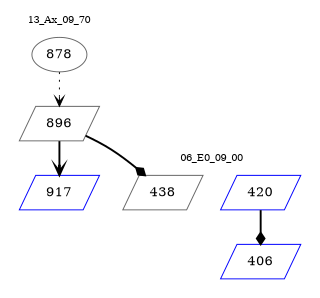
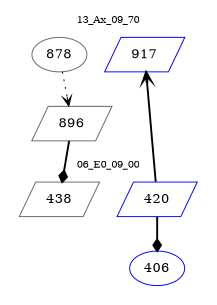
  digraph {
    node [color=gray40 shape=parallelogram]
    edge [arrowhead=vee color=black style=bold]
    n1 [label=878 shape=ellipse]
    n2 [label=896]
    n3 [color=blue label=917]
    n4 [color=blue label=420]
-   n5 [color=blue label=406]
+   n5 [color=blue label=406 shape=ellipse]
    n6 [label=438]
    subgraph cluster_1 {
      color=white
      fontsize=10
      label="13_Ax_09_70"
      n1
      n2
      n3
    }
    subgraph cluster_2 {
      color=white
      fontsize=10
      label="06_E0_09_00"
      n4
      n5
      n6
    }
    n1 -> n2 [style=dotted]
-   n2 -> n3
+   n4 -> n3
    n2 -> n6 [arrowhead=diamond]
    n4 -> n5 [arrowhead=diamond]
  }
